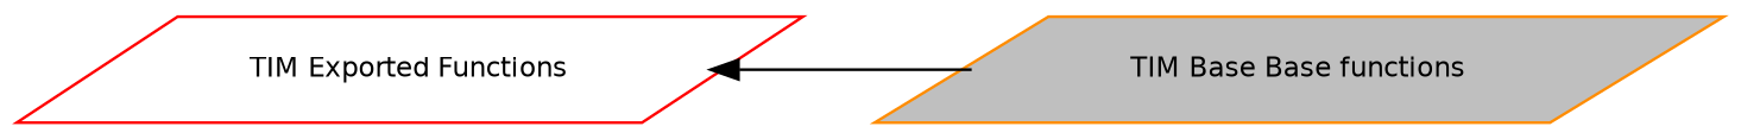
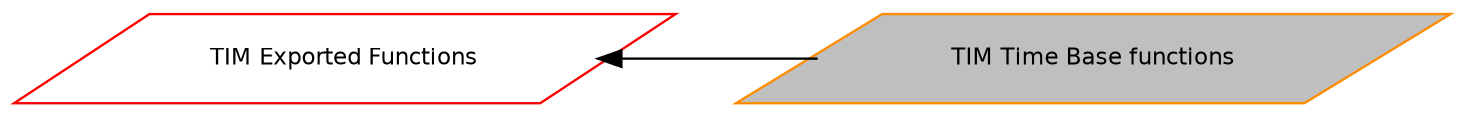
  digraph {
    rankdir=LR
    node [fontname=Helvetica fontsize=10 shape=parallelogram style=filled]
    n1 [color=red fillcolor=white height=0.2 label="TIM Exported Functions" width=0.4]
-   n2 [color=darkorange fillcolor=grey75 fontcolor=black height=0.2 label="TIM Base Base functions" width=0.4]
+   n2 [color=darkorange fillcolor=grey75 fontcolor=black height=0.2 label="TIM Time Base functions" width=0.4]
    n1 -> n2 [dir=back fontname=Helvetica fontsize=10 labelfontname=Helvetica labelfontsize=10 shape=plaintext style=solid]
  }
